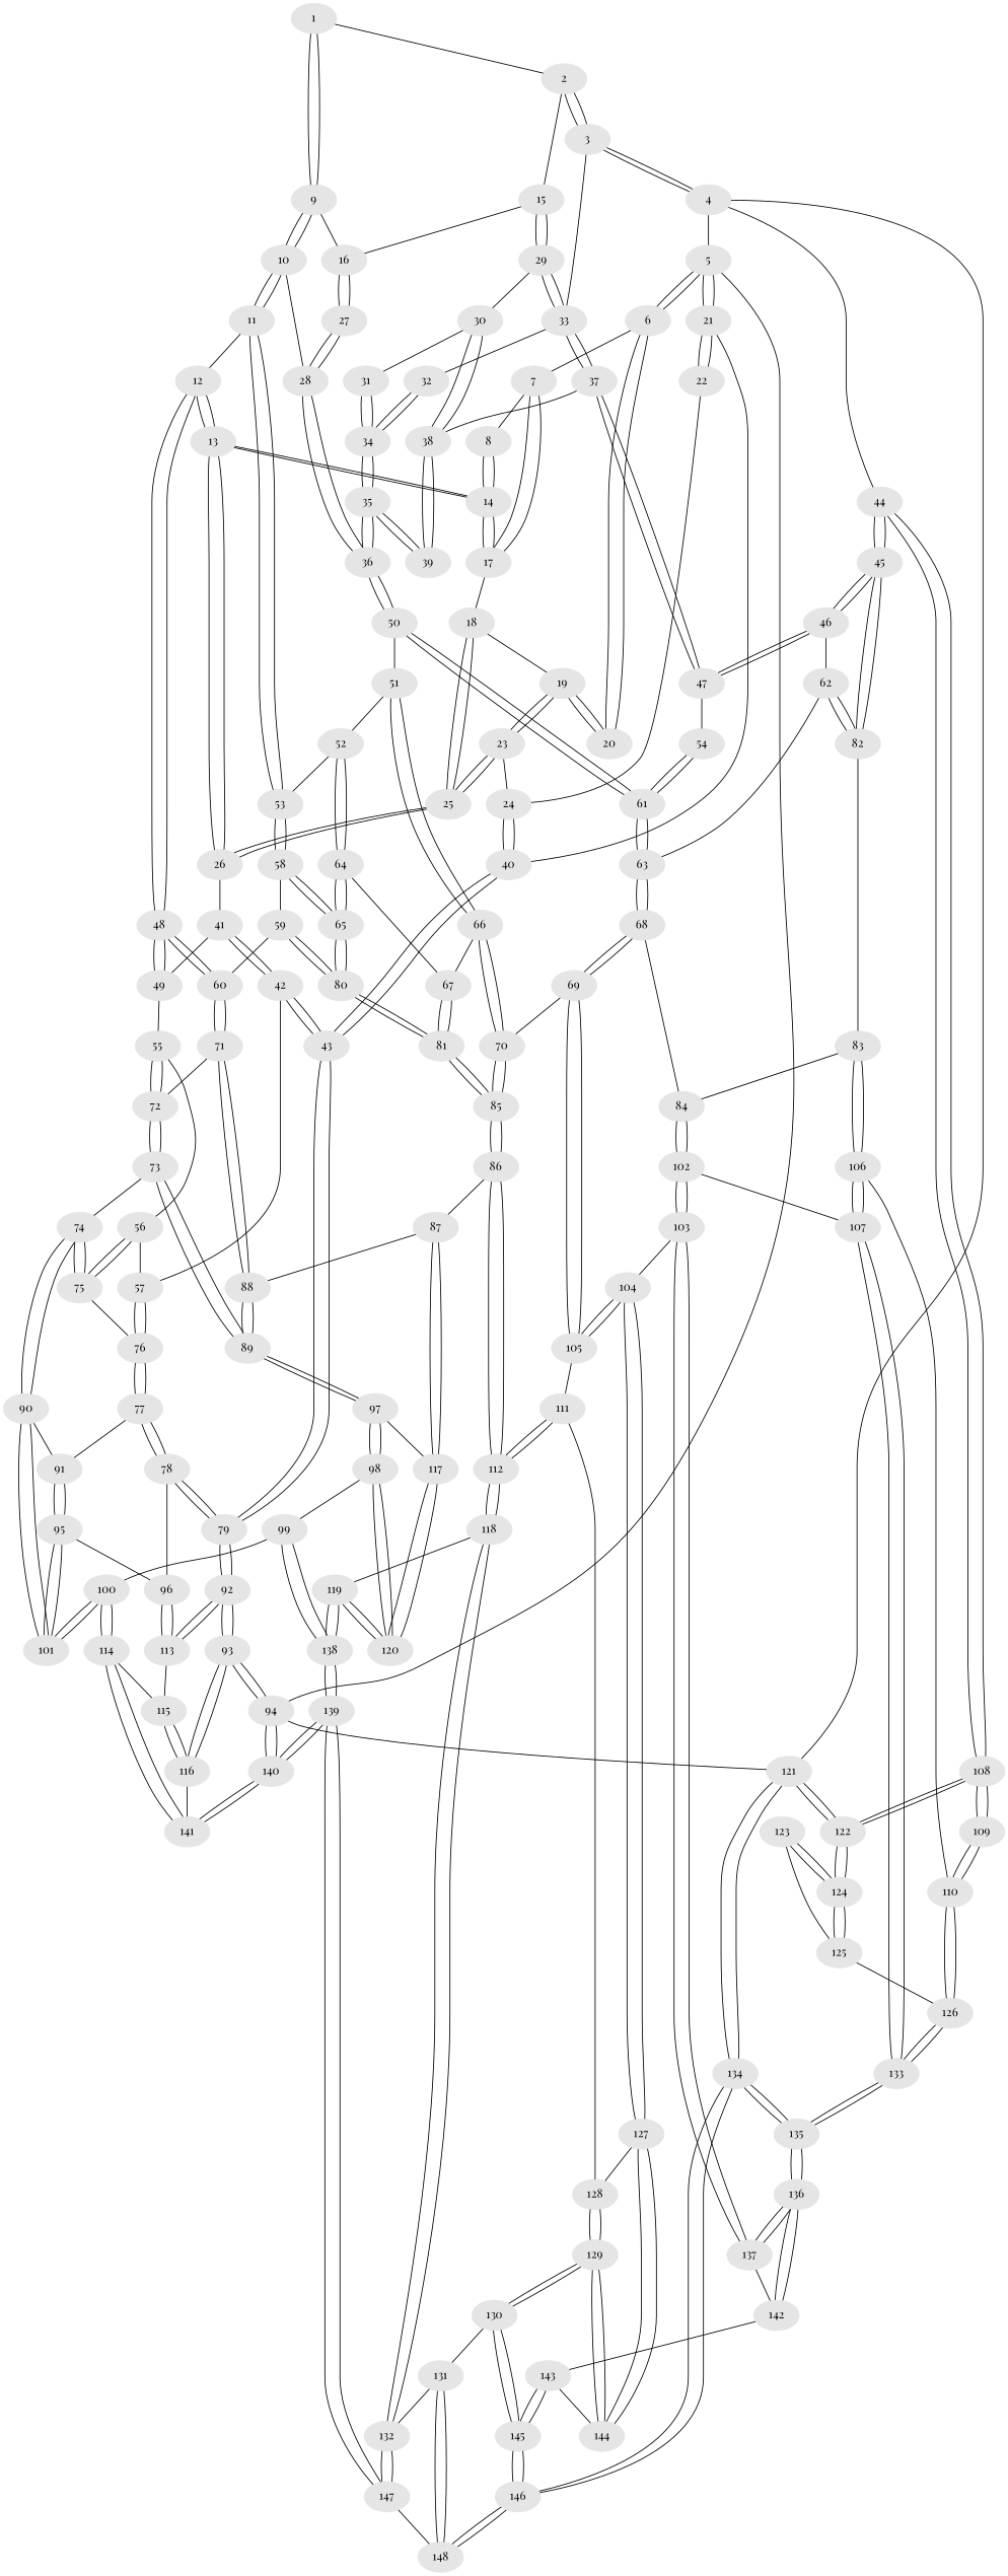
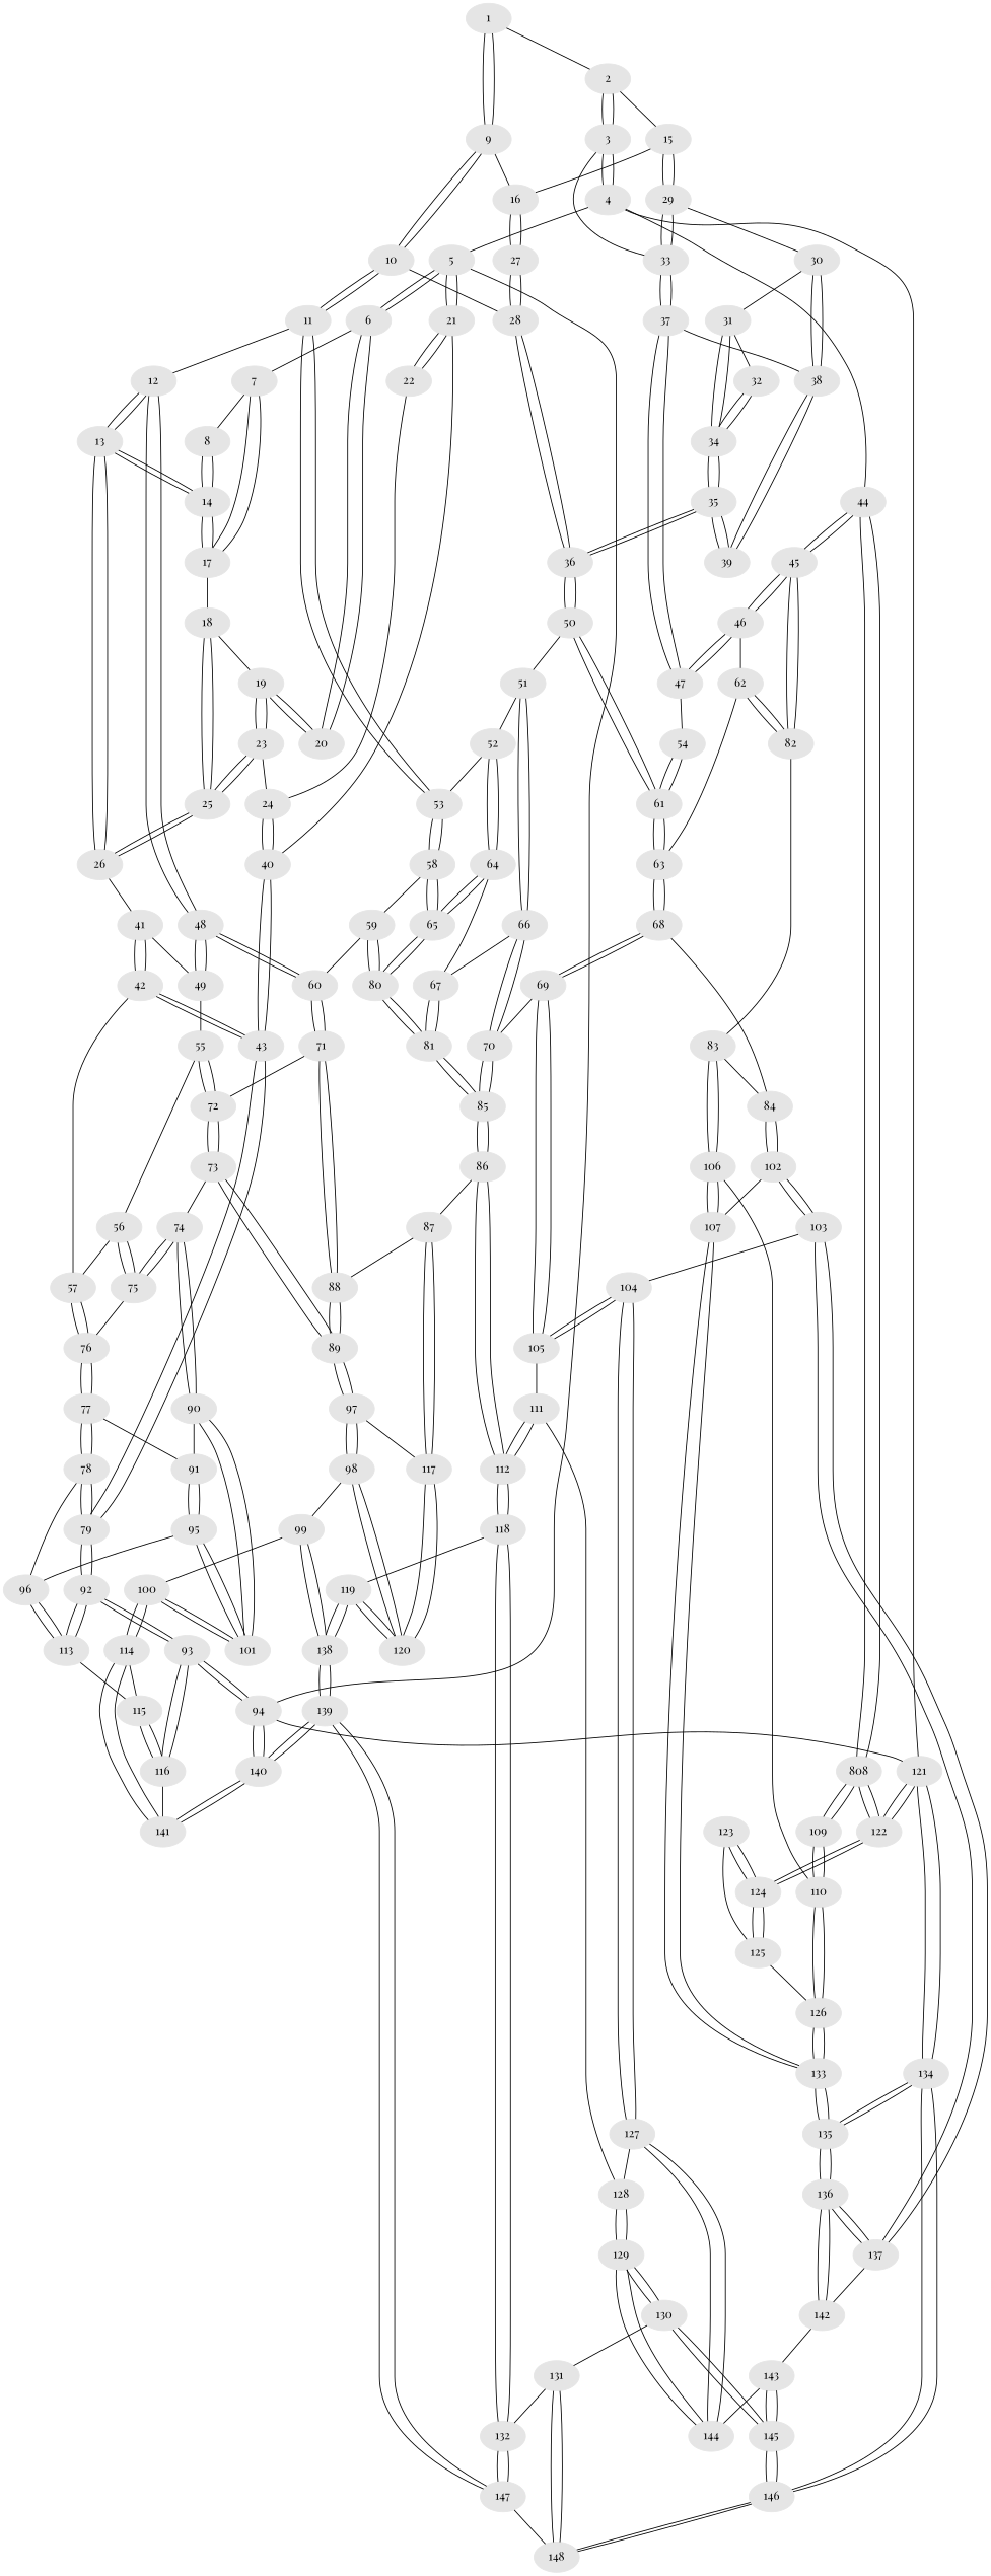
  graph {
    fontname="Playfair Display"
    node [color=gray90 fontname="Playfair Display" style=filled]
    edge [fontname="Playfair Display"]
    1
    2
    9
    3
    15
    10
    16
    4
    33
    29
    5
    44
    121
    37
    6
    21
    94
    45
-   108
+   108 [label=808]
    122
    134
    7
    20
    22
    40
    140
    8
    17
    14
    18
    11
    28
    27
    12
    53
    36
    13
    48
    58
    26
    49
    60
    41
    30
    19
    25
    23
    24
    43
    42
    32
    34
    50
    31
    38
    39
    35
    47
    51
    61
    54
    79
    57
    55
    76
    92
    46
    82
    109
    62
    83
    63
    71
    56
    72
    52
    66
    64
    67
    70
    65
    59
    75
    73
    77
    80
    81
    88
    68
    69
    84
    85
    105
    102
    111
    86
    89
    74
    90
    97
    91
    101
    78
    96
    95
    113
    93
    106
    107
    110
    103
    87
    112
    117
    118
    120
    98
    116
    115
    141
    99
    100
    138
    114
    139
    104
    137
    133
    127
    142
    128
    144
    126
    135
    124
    129
    119
    132
    147
    146
    125
    123
    130
    131
    145
    148
    136
    143
    1 -- 2
    1 -- 9
    1 -- 9
    2 -- 3
    2 -- 3
    2 -- 15
    9 -- 10
    9 -- 10
    9 -- 16
    3 -- 4
    3 -- 4
    3 -- 33
    15 -- 16
    15 -- 29
    15 -- 29
    10 -- 11
    10 -- 11
    10 -- 28
    16 -- 27
    16 -- 27
    4 -- 5
    4 -- 44
    4 -- 121
    33 -- 37
    33 -- 37
    29 -- 33
    29 -- 33
    29 -- 30
    5 -- 6
    5 -- 6
    5 -- 21
    5 -- 21
    5 -- 94
    44 -- 45
    44 -- 45
    44 -- 108
    44 -- 108
    121 -- 122
    121 -- 122
    121 -- 134
    121 -- 134
    37 -- 38
    37 -- 47
    37 -- 47
    6 -- 7
    6 -- 20
    6 -- 20
    21 -- 22
    21 -- 22
    21 -- 40
    94 -- 121
    94 -- 140
    94 -- 140
    45 -- 46
    45 -- 46
    45 -- 82
    45 -- 82
    108 -- 122
    108 -- 122
    108 -- 109
    108 -- 109
    122 -- 124
    122 -- 124
    134 -- 135
    134 -- 135
    134 -- 146
    134 -- 146
    7 -- 8
    7 -- 17
    7 -- 17
    22 -- 24
    40 -- 43
    40 -- 43
    140 -- 141
    140 -- 141
    8 -- 14
    8 -- 14
    17 -- 18
    14 -- 17
    14 -- 17
    18 -- 19
    18 -- 25
    18 -- 25
    11 -- 12
    11 -- 53
    11 -- 53
    28 -- 36
    28 -- 36
    27 -- 28
    27 -- 28
    12 -- 13
    12 -- 13
    12 -- 48
    12 -- 48
    53 -- 58
    53 -- 58
    36 -- 50
    36 -- 50
    13 -- 14
    13 -- 14
    13 -- 26
    13 -- 26
    48 -- 49
    48 -- 49
    48 -- 60
    48 -- 60
    58 -- 65
    58 -- 65
    58 -- 59
    26 -- 41
    49 -- 55
    60 -- 71
    60 -- 71
    41 -- 49
    41 -- 42
    41 -- 42
    30 -- 31
    30 -- 38
    30 -- 38
    19 -- 20
    19 -- 20
    19 -- 23
    19 -- 23
    25 -- 26
    25 -- 26
    23 -- 25
    23 -- 25
    23 -- 24
    24 -- 40
    24 -- 40
    43 -- 79
    43 -- 79
    42 -- 43
    42 -- 43
    42 -- 57
    32 -- 34
    32 -- 34
    34 -- 35
    34 -- 35
    50 -- 51
    50 -- 61
    50 -- 61
-   33 -- 32
+   31 -- 32
    31 -- 34
    31 -- 34
    38 -- 39
    38 -- 39
    35 -- 36
    35 -- 36
    35 -- 39
    35 -- 39
    47 -- 54
    51 -- 52
    51 -- 66
    51 -- 66
    61 -- 63
    61 -- 63
    54 -- 61
    54 -- 61
    79 -- 92
    79 -- 92
    57 -- 76
    57 -- 76
    55 -- 56
    55 -- 72
    55 -- 72
    76 -- 77
    76 -- 77
    92 -- 113
    92 -- 113
    92 -- 93
    92 -- 93
    46 -- 47
    46 -- 47
    46 -- 62
    82 -- 83
    109 -- 110
    109 -- 110
    62 -- 82
    62 -- 82
    62 -- 63
    83 -- 84
    83 -- 106
    83 -- 106
    63 -- 68
    63 -- 68
    71 -- 72
    71 -- 88
    71 -- 88
    56 -- 57
    56 -- 75
    56 -- 75
    72 -- 73
    72 -- 73
    52 -- 53
    52 -- 64
    52 -- 64
    66 -- 67
    66 -- 70
    66 -- 70
    64 -- 67
    64 -- 65
    64 -- 65
    67 -- 81
    67 -- 81
    70 -- 85
    70 -- 85
    65 -- 80
    65 -- 80
    59 -- 60
    59 -- 80
    59 -- 80
    75 -- 76
    73 -- 89
    73 -- 89
    73 -- 74
    77 -- 91
    77 -- 78
    77 -- 78
    80 -- 81
    80 -- 81
    81 -- 85
    81 -- 85
    88 -- 89
    88 -- 89
    68 -- 69
    68 -- 69
    68 -- 84
    69 -- 70
    69 -- 105
    69 -- 105
    84 -- 102
    84 -- 102
    85 -- 86
    85 -- 86
    105 -- 111
    102 -- 107
    102 -- 103
    102 -- 103
    111 -- 112
    111 -- 112
    111 -- 128
    86 -- 87
    86 -- 112
    86 -- 112
    89 -- 97
    89 -- 97
    74 -- 75
    74 -- 75
    74 -- 90
    74 -- 90
    90 -- 91
    90 -- 101
    90 -- 101
    97 -- 117
    97 -- 98
    97 -- 98
    91 -- 95
    91 -- 95
    78 -- 79
    78 -- 79
    78 -- 96
    96 -- 113
    96 -- 113
    95 -- 101
    95 -- 101
    95 -- 96
    113 -- 115
    93 -- 94
    93 -- 94
    93 -- 116
    93 -- 116
    106 -- 107
    106 -- 107
    106 -- 110
    107 -- 133
    107 -- 133
    110 -- 126
    110 -- 126
    103 -- 104
    103 -- 137
    103 -- 137
    87 -- 88
    87 -- 117
    87 -- 117
    112 -- 118
    112 -- 118
    117 -- 120
    117 -- 120
    118 -- 119
    118 -- 132
    118 -- 132
    98 -- 120
    98 -- 120
    98 -- 99
    116 -- 141
    115 -- 116
    115 -- 116
    99 -- 100
    99 -- 138
    99 -- 138
    100 -- 101
    100 -- 101
    100 -- 114
    100 -- 114
    138 -- 139
    138 -- 139
    114 -- 115
    114 -- 141
    114 -- 141
    139 -- 140
    139 -- 140
    139 -- 147
    139 -- 147
    104 -- 105
    104 -- 105
    104 -- 127
    104 -- 127
    137 -- 142
    133 -- 135
    133 -- 135
    127 -- 128
    127 -- 144
    127 -- 144
    142 -- 143
    128 -- 129
    128 -- 129
    126 -- 133
    126 -- 133
    135 -- 136
    135 -- 136
    124 -- 125
    124 -- 125
    129 -- 144
    129 -- 144
    129 -- 130
    129 -- 130
    119 -- 120
    119 -- 120
    119 -- 138
    119 -- 138
    132 -- 147
    132 -- 147
    147 -- 148
    146 -- 148
    146 -- 148
    125 -- 126
    123 -- 124
    123 -- 124
    123 -- 125
    130 -- 131
    130 -- 145
    130 -- 145
    131 -- 132
    131 -- 148
    131 -- 148
    145 -- 146
    145 -- 146
    136 -- 137
    136 -- 137
    136 -- 142
    136 -- 142
    143 -- 144
    143 -- 145
    143 -- 145
  }
